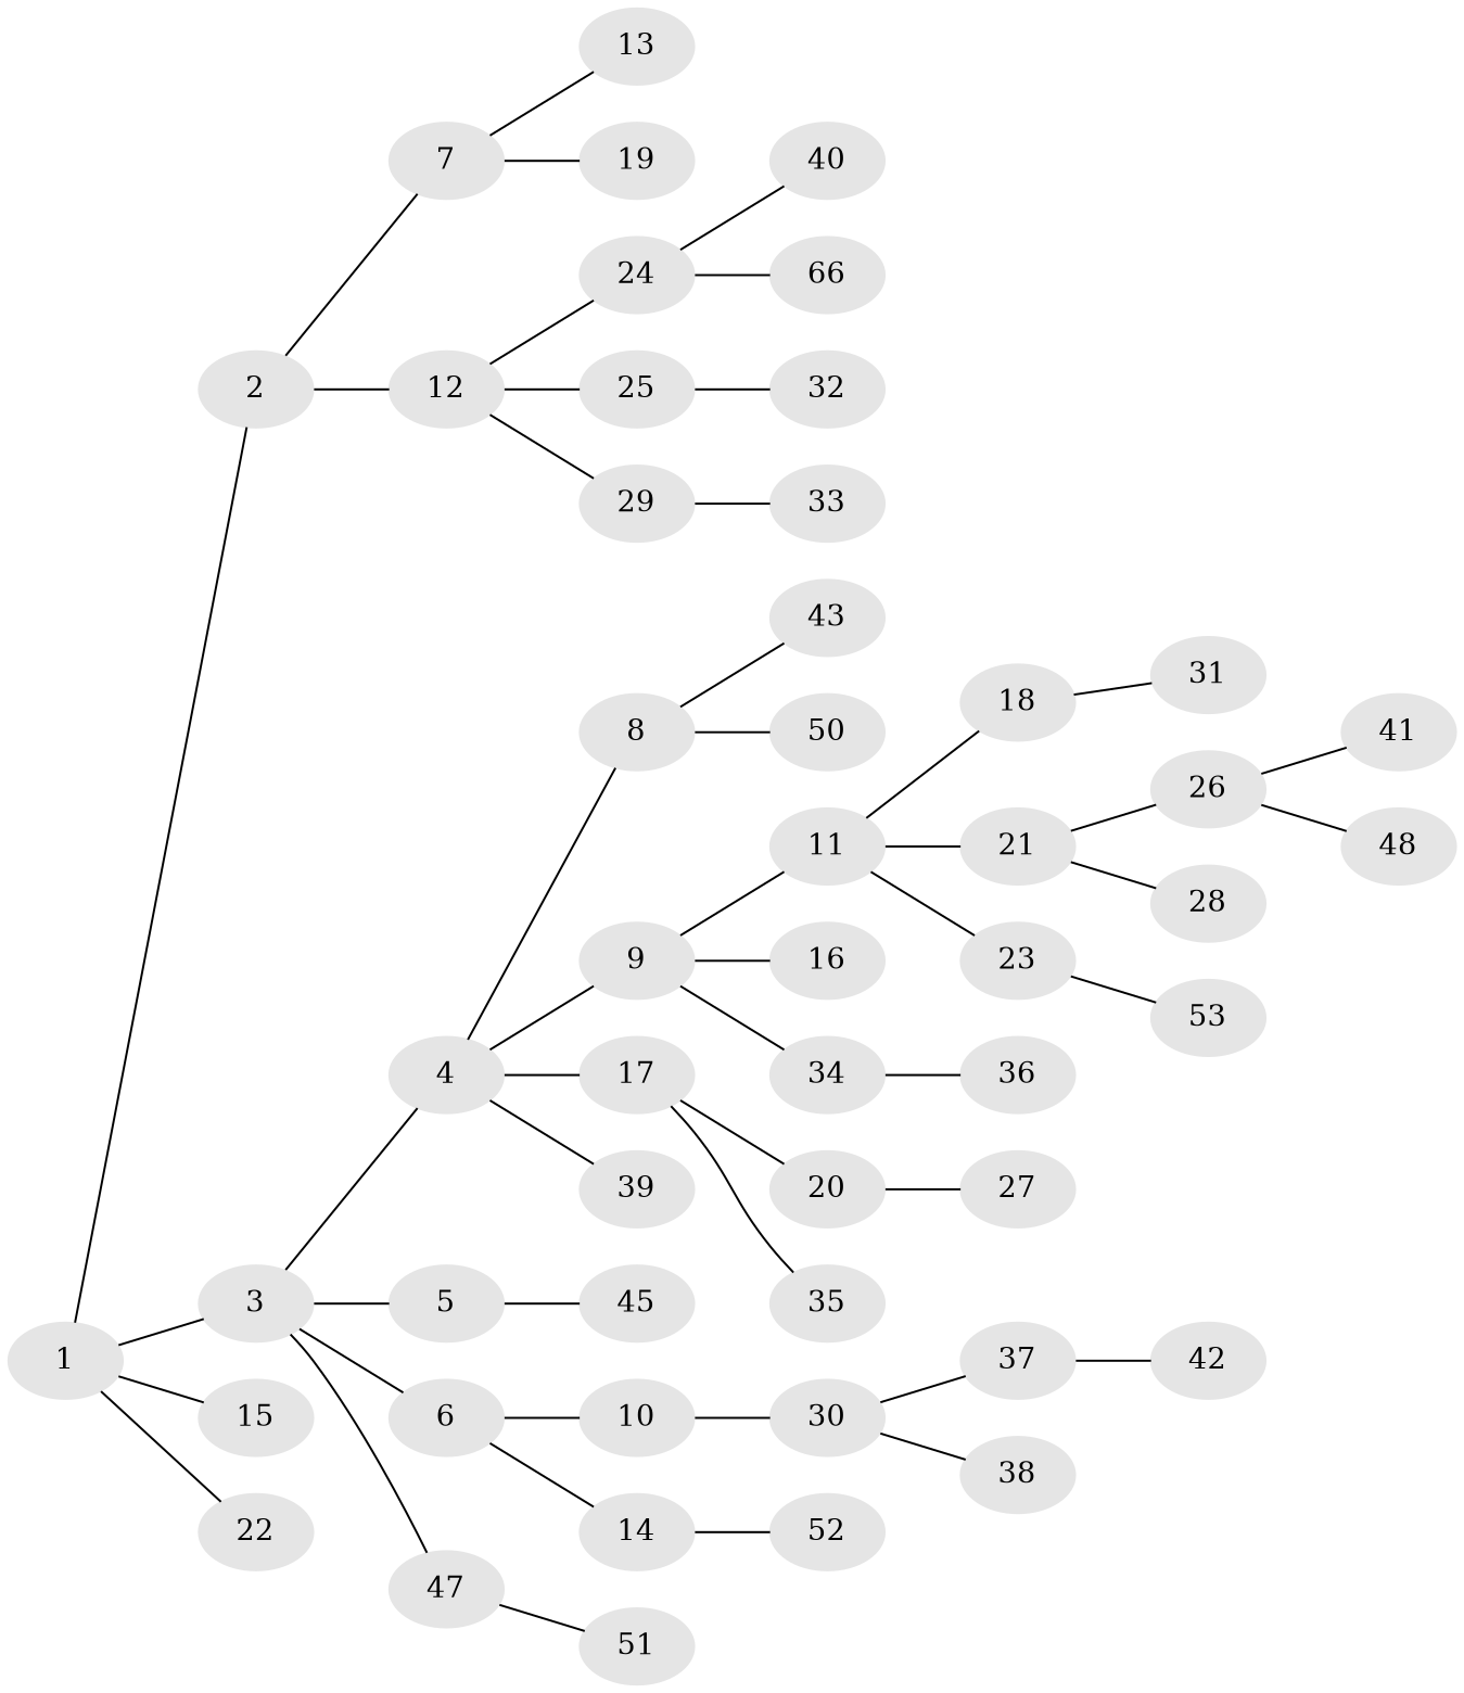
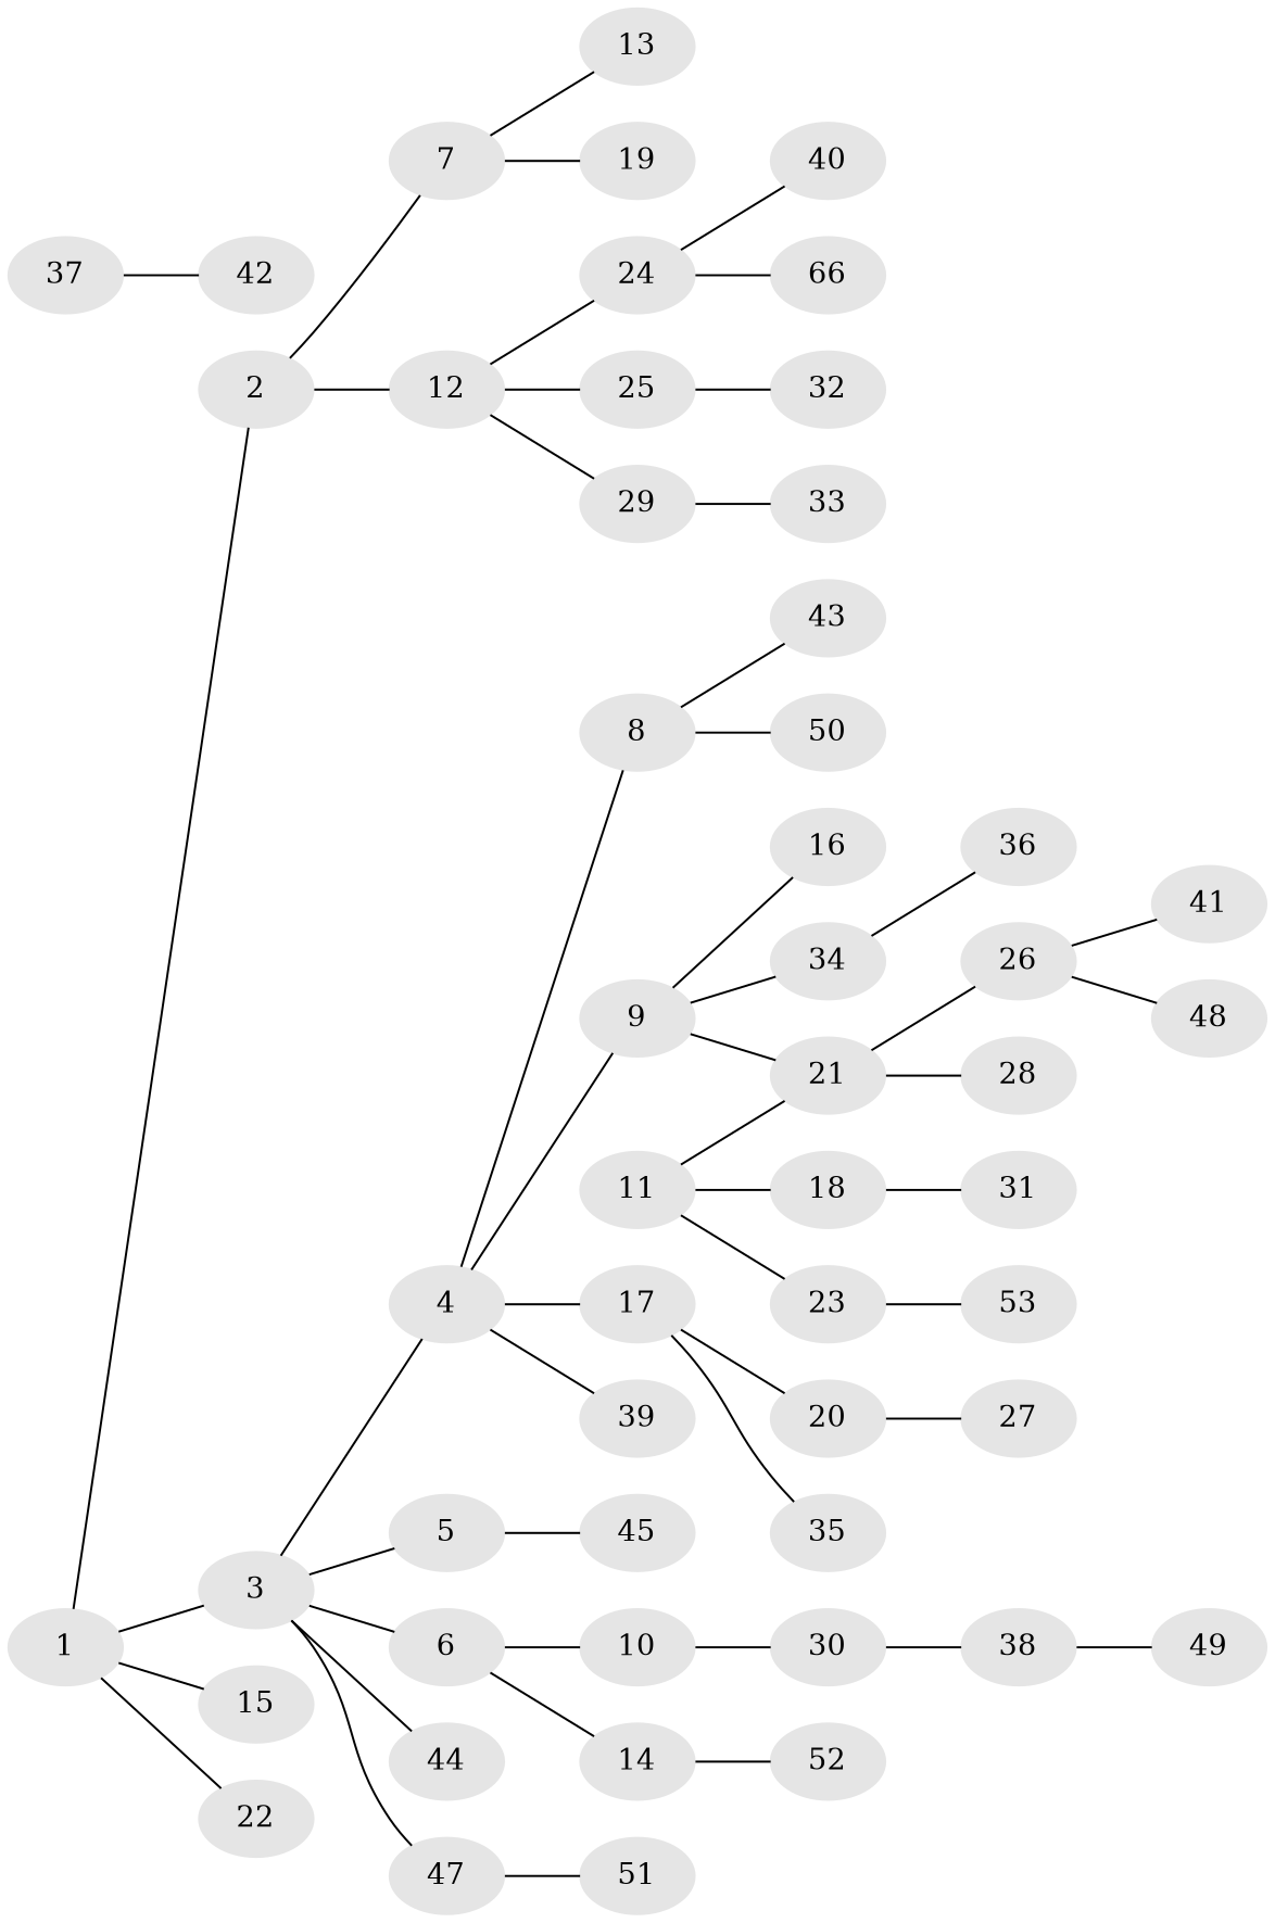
  graph {
    rankdir=LR
    node [color=gray90 style=filled]
    1
    2
    3
    15
    22
    7
    12
    4
    5
    6
+   44
    47
    13
    19
    24
    25
    29
    8
    9
    17
    39
    45
    10
    14
    51
    43
    50
    11
    16
    34
    20
    35
    30
    52
    18
    21
    23
    36
    37
    38
    31
    26
    28
    53
    40
    n46 [label=66]
    32
    33
    27
    41
    48
    42
+   49
    1 -- 2
    1 -- 3
    1 -- 15
    1 -- 22
    2 -- 7
    2 -- 12
    3 -- 4
    3 -- 5
    3 -- 6
+   3 -- 44
    3 -- 47
    7 -- 13
    7 -- 19
    12 -- 24
    12 -- 25
    12 -- 29
    4 -- 8
    4 -- 9
    4 -- 17
    4 -- 39
    5 -- 45
    6 -- 10
    6 -- 14
    47 -- 51
    24 -- 40
    24 -- n46
    25 -- 32
    29 -- 33
    8 -- 43
    8 -- 50
-   9 -- 11
+   9 -- 21
    9 -- 16
    9 -- 34
    17 -- 20
    17 -- 35
    10 -- 30
    14 -- 52
    11 -- 18
    11 -- 21
    11 -- 23
    34 -- 36
    20 -- 27
-   30 -- 37
    30 -- 38
    18 -- 31
    21 -- 26
    21 -- 28
    23 -- 53
    37 -- 42
+   38 -- 49
    26 -- 41
    26 -- 48
  }
